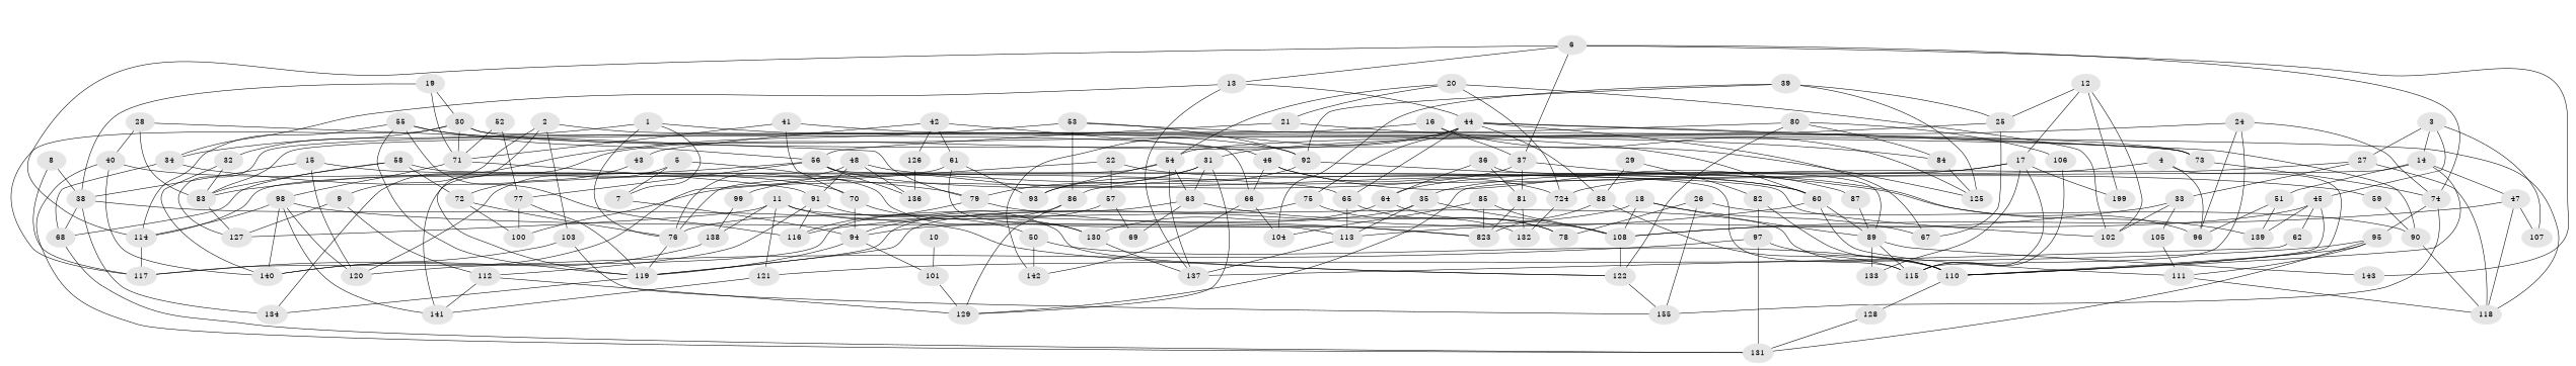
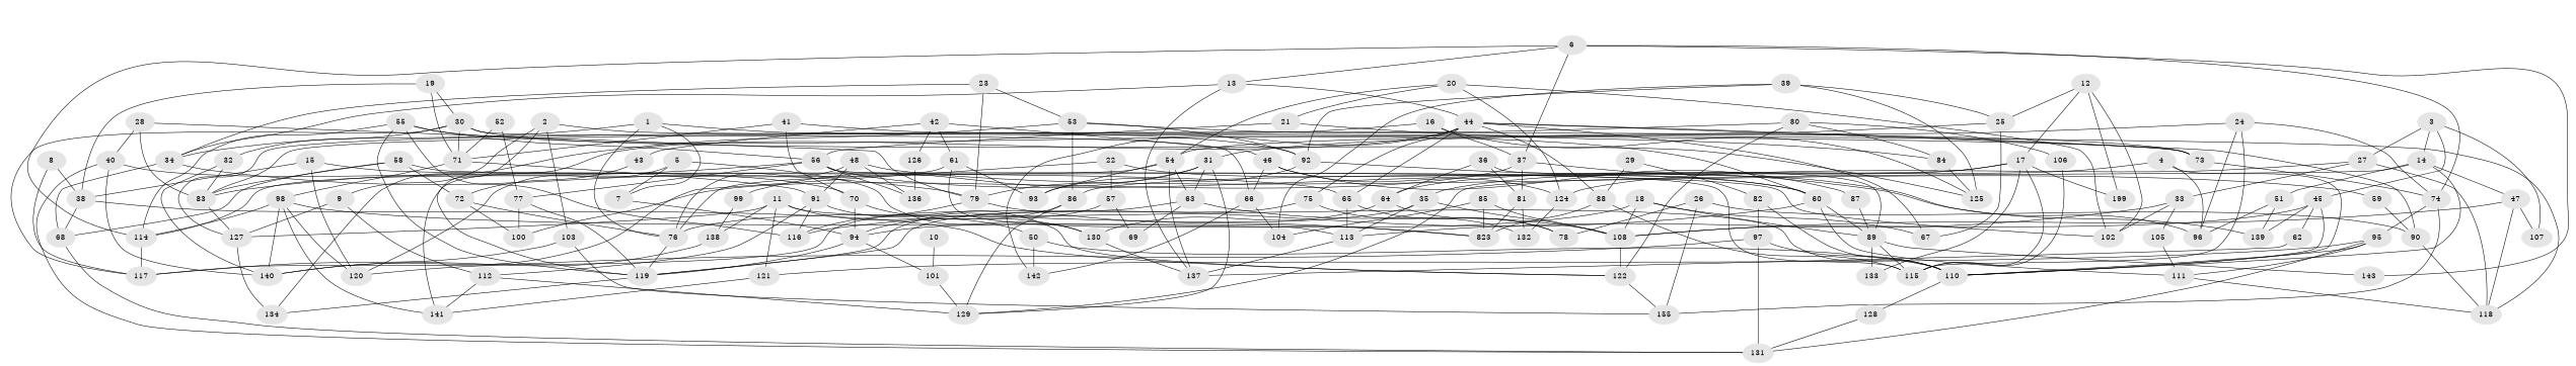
  graph {
    node [color=gray90 style=filled]
    1
    7
    34
    76
    92
    94
    79
    68
    119
    139
    93
    2
    9
    73
    103
    112
    127
    74
    117
    n20 [label=155]
    134
    3
    14
    27
    45
    107
    110
    47
    51
    129
-   124 [label=724]
+   124
    33
    118
    108
    62
    4
    35
    96
    113
    128
    5
    120
    130
    137
    6
    13
    37
    114
    143
    44
    81
    100
    95
    101
    8
    38
    25
    67
    54
    122
    141
    10
    60
    89
    116
    111
    11
    50
    121
    138
    142
    140
    12
    17
    102
    n76 [label=199]
    64
    86
    115
    133
    65
    90
    88
    75
    15
    78
    16
    125
    18
    19
    30
    71
    32
    66
    91
    98
    20
    21
    56
    84
    63
    132
    83
    136
    77
    22
    57
    69
+   23
    53
    n111 [label=823]
    24
    31
    99
    26
    105
    28
    40
    70
    131
    29
    82
    97
    104
    36
    39
    41
    42
    43
    46
    61
    126
    72
    87
    48
    59
    52
    55
    58
    80
    106
    85
    1 -- 7
    1 -- 34
    1 -- 76
    1 -- 92
    7 -- 94
    34 -- 79
    34 -- 68
    76 -- 119
    92 -- 139
    92 -- 93
    94 -- 119
    94 -- 101
    79 -- 116
    79 -- n111
    68 -- 131
    119 -- 134
    2 -- 119
    2 -- 9
    2 -- 73
    2 -- 103
    9 -- 112
    9 -- 127
    73 -- 74
    103 -- 117
    103 -- n20
    112 -- 129
    112 -- 141
-   38 -- 134
+   127 -- 134
    74 -- n20
    74 -- 95
    3 -- 14
    3 -- 27
    3 -- 45
    3 -- 107
    14 -- 110
    14 -- 47
    14 -- 51
    14 -- 129
    27 -- 124
    27 -- 33
    27 -- 118
    45 -- 139
    45 -- 110
    45 -- 108
    45 -- 62
    110 -- 128
    47 -- 107
    47 -- 118
    47 -- 108
    51 -- 139
    51 -- 96
    124 -- 132
    33 -- 113
    33 -- 102
    33 -- 105
    108 -- 122
    62 -- 137
    4 -- 110
    4 -- 35
    4 -- 96
    35 -- 76
    35 -- 108
    35 -- 113
    113 -- 137
    128 -- 131
    5 -- 7
    5 -- 120
    5 -- 130
    130 -- 137
    6 -- 74
    6 -- 13
    6 -- 37
    6 -- 114
    6 -- 143
    13 -- 34
    13 -- 137
    13 -- 44
    37 -- 96
    37 -- 81
    37 -- 100
    114 -- 117
    44 -- 73
    44 -- 67
    44 -- 141
    44 -- 142
    44 -- 65
    44 -- 90
    44 -- 88
    44 -- 75
    81 -- 132
    81 -- n111
    95 -- 110
    95 -- 111
    95 -- 121
    95 -- 131
    101 -- 129
    8 -- 117
    8 -- 38
    38 -- 68
    38 -- 122
    25 -- 67
    25 -- 54
    54 -- 76
    54 -- 93
    54 -- 137
    54 -- 63
    122 -- n20
    10 -- 101
    60 -- 89
    60 -- 116
    60 -- 111
    89 -- 143
    89 -- 115
    89 -- 133
    111 -- 118
    11 -- 127
    11 -- 110
    11 -- 50
    11 -- 121
    11 -- 138
    50 -- 110
    50 -- 142
    121 -- 141
    138 -- 140
    12 -- 25
    12 -- 17
    12 -- 102
    12 -- n76
    17 -- n76
    17 -- 64
    17 -- 86
    17 -- 115
    17 -- 133
    64 -- 130
    64 -- 78
    86 -- 94
    86 -- 129
    65 -- 113
    65 -- 78
    90 -- 118
    88 -- 115
    88 -- n111
    75 -- 119
    75 -- 132
    15 -- 120
    15 -- 38
    15 -- 65
    16 -- 127
    16 -- 37
    16 -- 125
    18 -- 94
    18 -- 108
    18 -- 67
    18 -- 89
    19 -- 38
    19 -- 30
    19 -- 71
    30 -- 117
    30 -- 125
    30 -- 71
    30 -- 32
    30 -- 66
    71 -- 91
    71 -- 98
    32 -- 140
    32 -- 83
    66 -- 142
    66 -- 104
    91 -- 112
    91 -- 122
    91 -- 116
    98 -- 120
    98 -- 114
    98 -- 141
    98 -- 140
    98 -- n111
    20 -- 124
    20 -- 54
    20 -- 102
    20 -- 21
    21 -- 56
    21 -- 84
    56 -- 60
    56 -- 115
    56 -- 83
    56 -- 136
    56 -- 77
    84 -- 125
    63 -- 117
    63 -- 108
    63 -- 69
    83 -- 127
    77 -- 119
    77 -- 100
    22 -- 60
    22 -- 140
    22 -- 57
    57 -- 119
    57 -- 69
+   23 -- 34
+   23 -- 79
+   23 -- 53
    53 -- 92
    53 -- 73
    53 -- 134
    53 -- 86
    24 -- 74
    24 -- 96
    24 -- 115
    24 -- 31
    31 -- 79
    31 -- 129
    31 -- 63
    31 -- 99
    99 -- 138
    26 -- n20
    26 -- 90
    26 -- 78
    105 -- 111
    28 -- 79
    28 -- 83
    28 -- 40
    40 -- 140
    40 -- 70
    40 -- 131
    70 -- 94
    70 -- 130
    29 -- 88
    29 -- 82
    82 -- 110
    82 -- 97
    97 -- 110
    97 -- 120
    97 -- 131
    36 -- 81
    36 -- 89
    36 -- 64
    39 -- 92
    39 -- 25
    39 -- 125
    39 -- 104
    41 -- 118
    41 -- 71
    41 -- 70
    42 -- 43
    42 -- 46
    42 -- 61
    42 -- 126
    43 -- 72
    46 -- 124
    46 -- 66
    46 -- 87
    61 -- 93
    61 -- 113
    61 -- 114
    126 -- 136
    72 -- 76
    72 -- 100
    87 -- 89
    48 -- 76
    48 -- 91
    48 -- 136
    48 -- 59
    59 -- 90
    52 -- 71
    52 -- 77
    55 -- 119
    55 -- 114
    55 -- 60
    55 -- 116
    55 -- 56
    58 -- 68
    58 -- 102
    58 -- 83
    58 -- 72
    80 -- 122
    80 -- 84
    80 -- 83
    80 -- 106
    106 -- 115
    85 -- 108
    85 -- n111
    85 -- 104
  }
